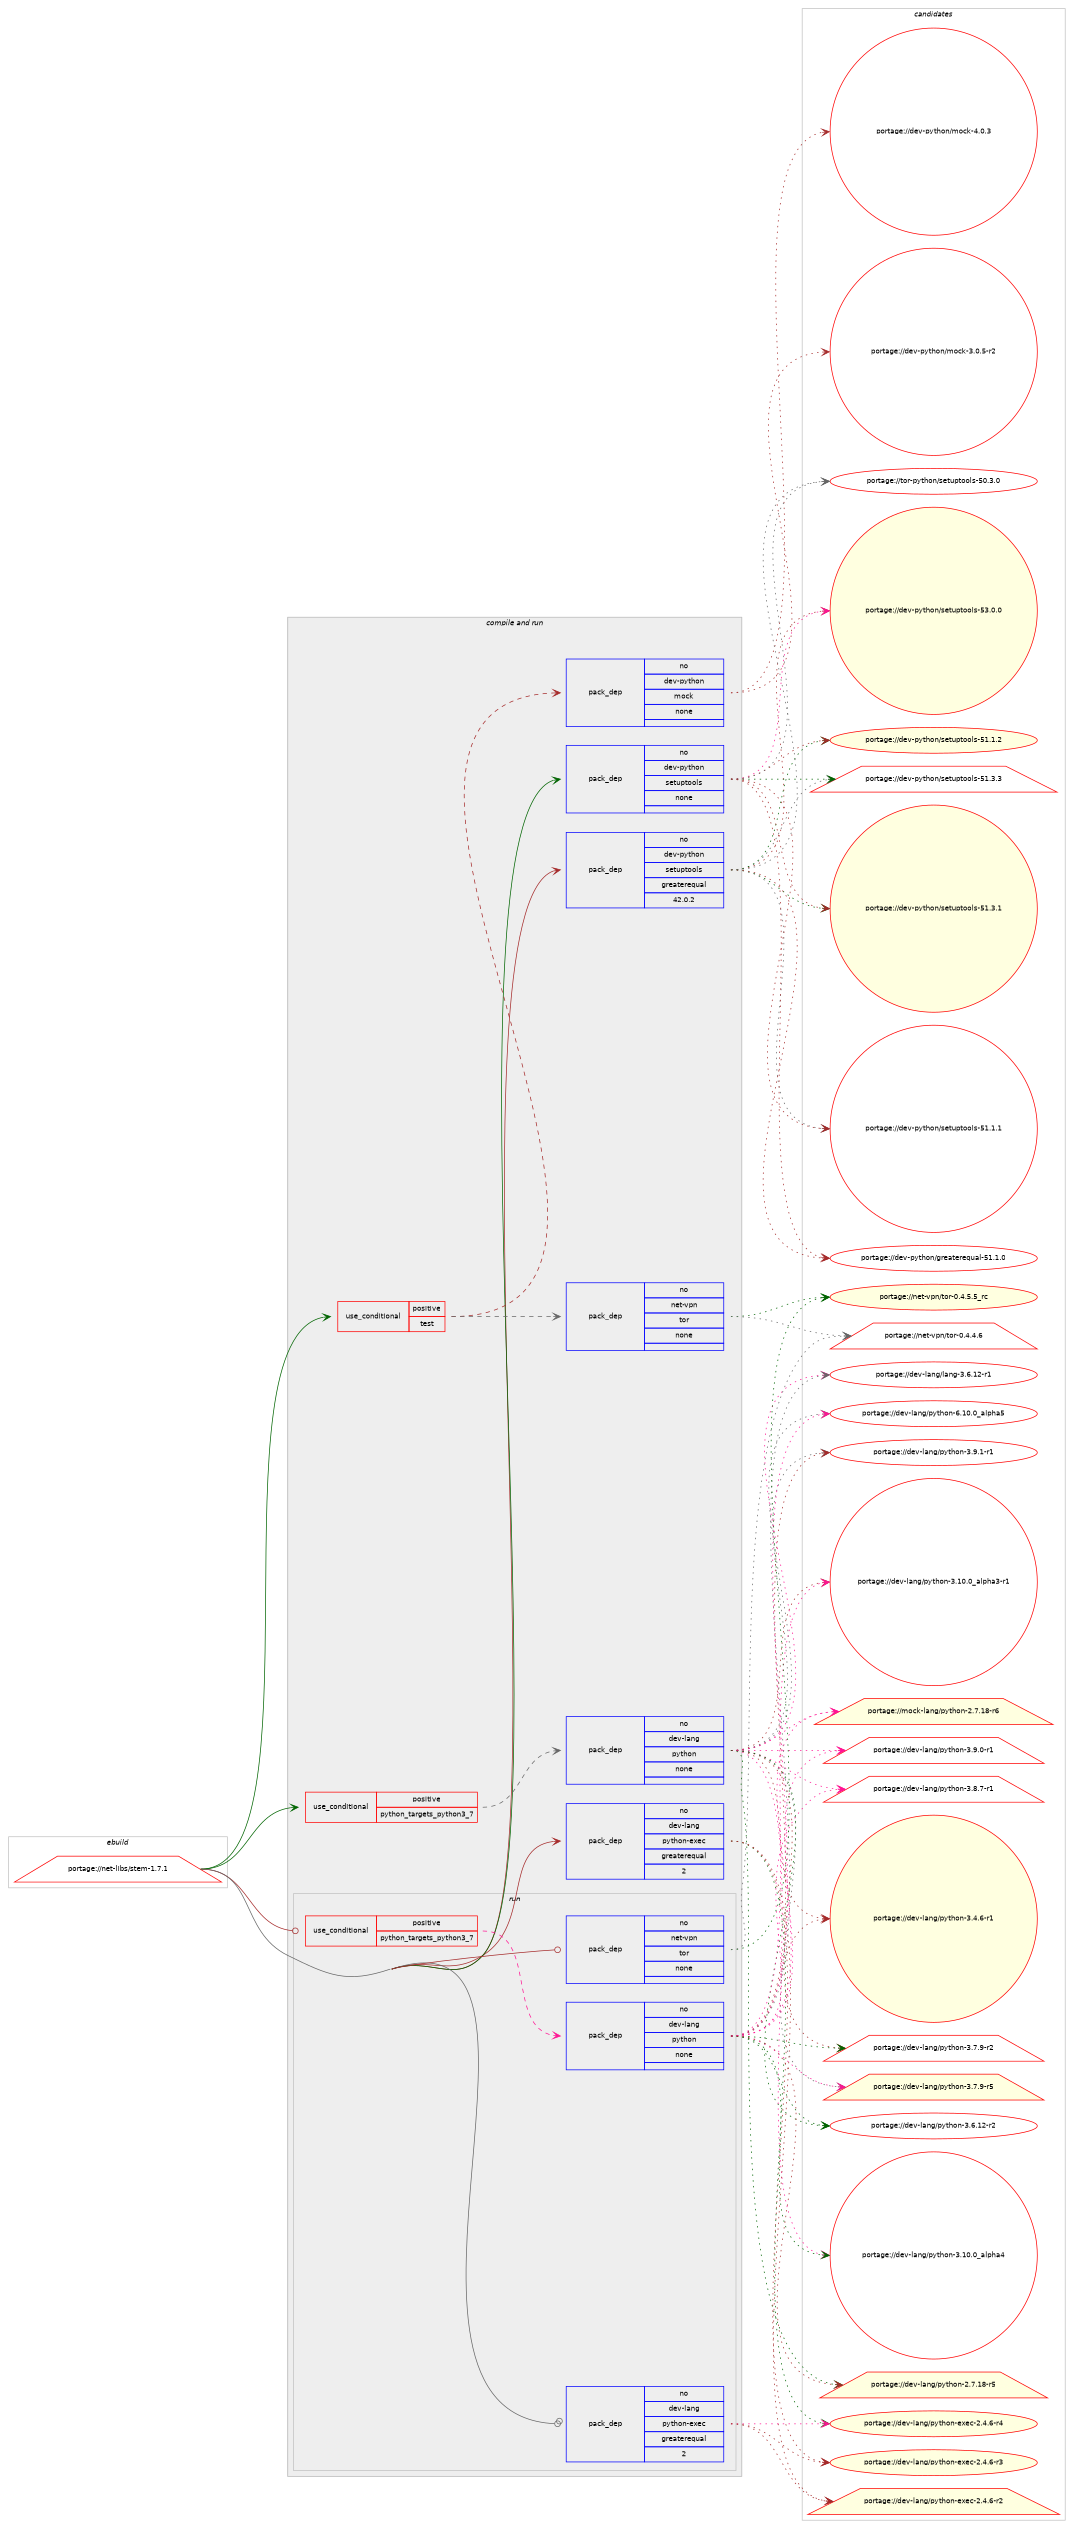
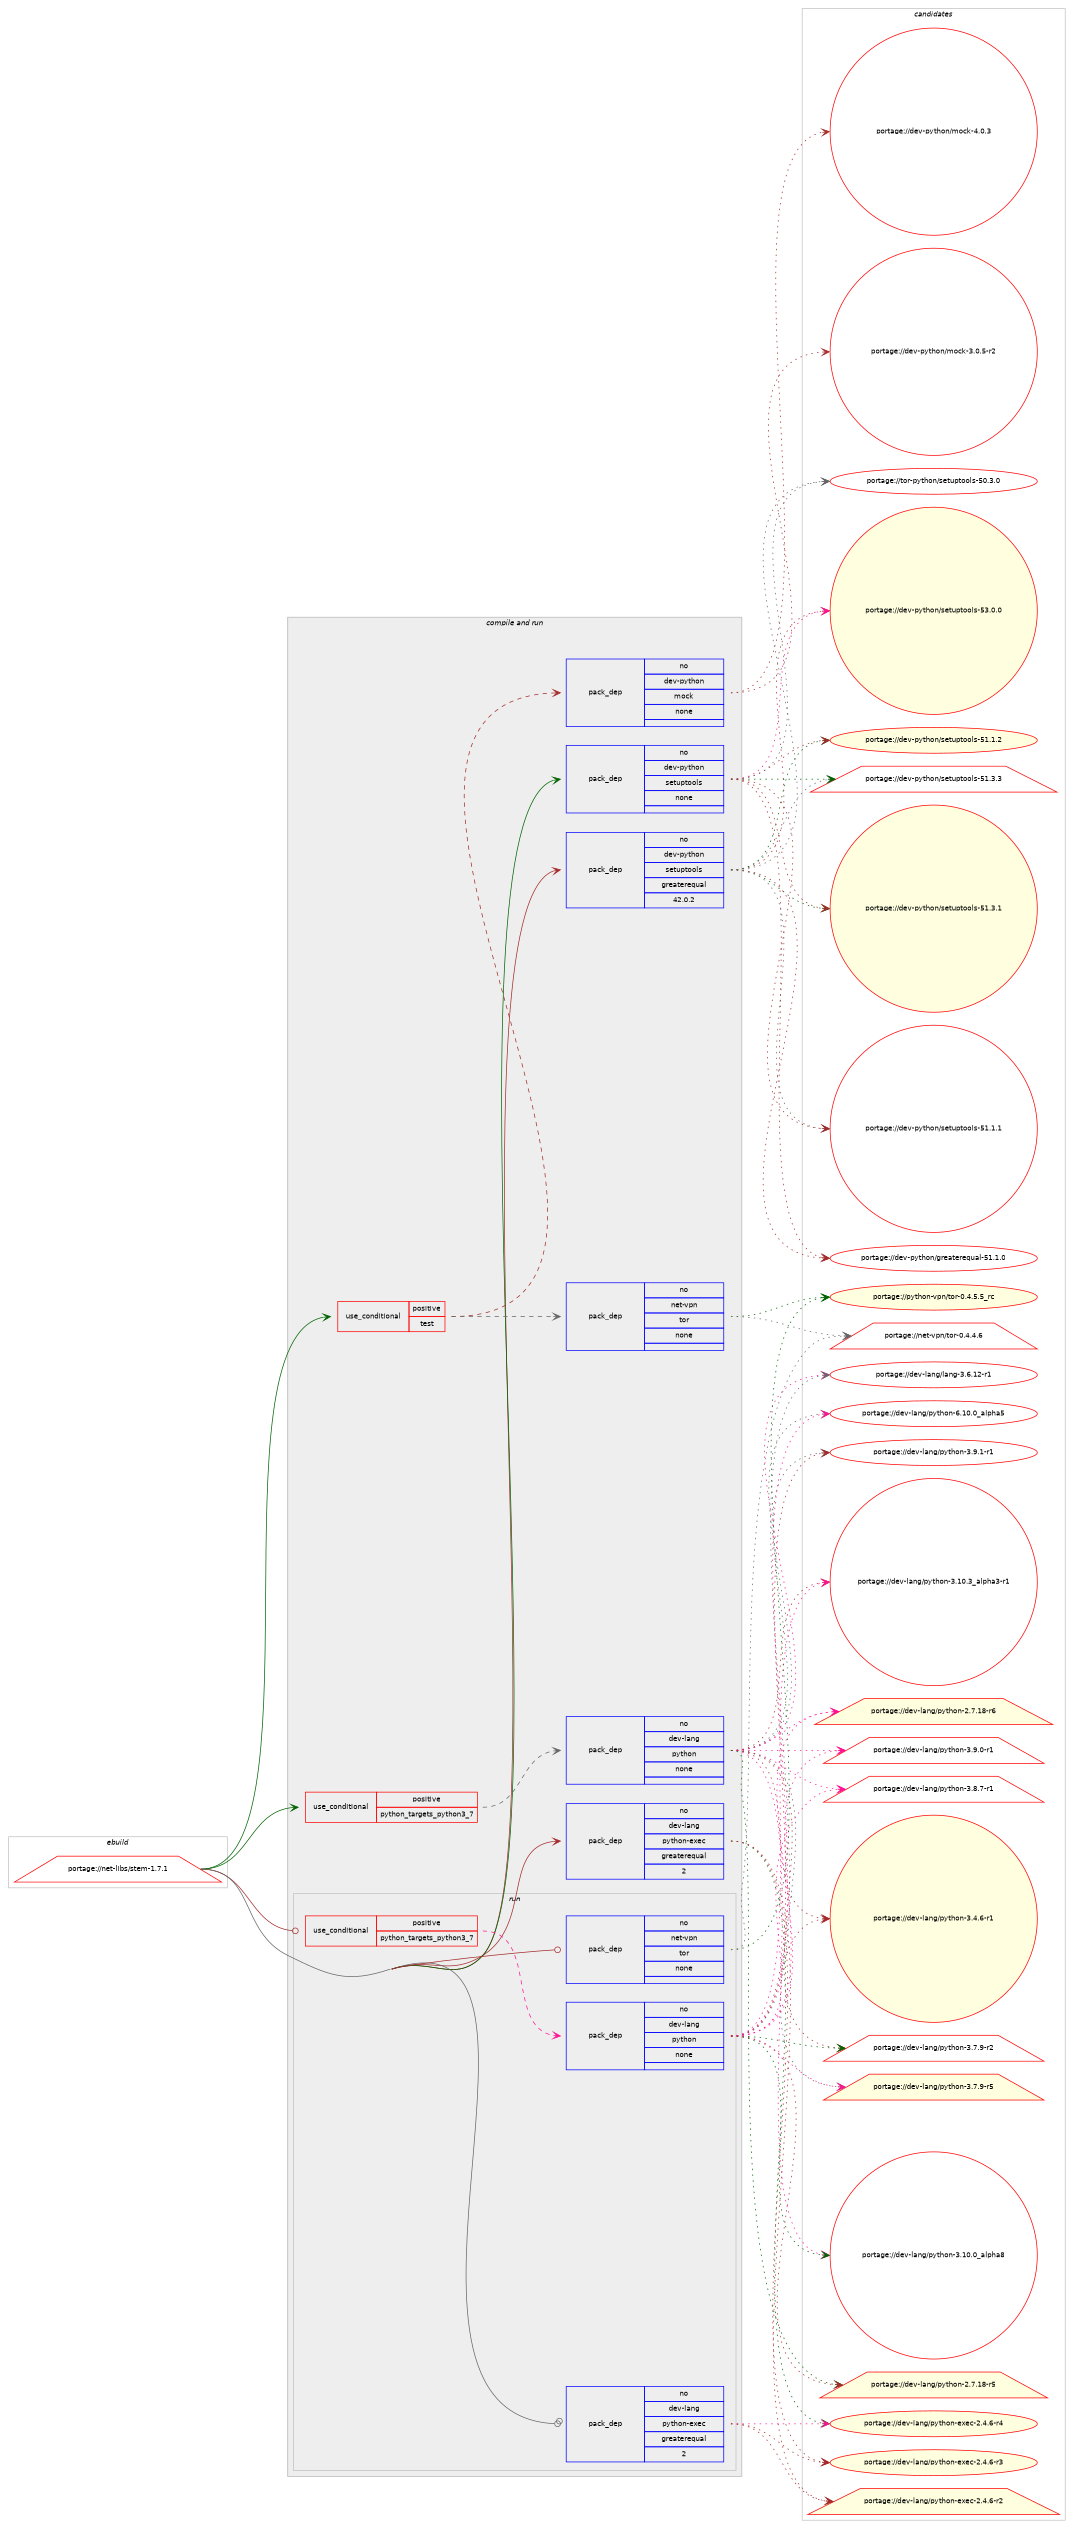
  digraph {
    compound=true
    concentrate=true
    fontname=Helvetica
    fontsize=10
    newrank=true
    rankdir=LR
    ranksep=1.5
    node [color=red fillcolor=white fontname=Helvetica fontsize=10 shape=none style=filled]
    edge [arrowhead=vee color=brown headport=w style=dotted tailport=e weight=100]
    n1 [label="portage://net-libs/stem-1.7.1" shape=trapezium width=4]
    n2 [color=blue label=<<TABLE BORDER="0" CELLBORDER="1" CELLSPACING="0" CELLPADDING="4" WIDTH="220"><TR><TD ROWSPAN="6" CELLPADDING="30">pack_dep</TD></TR><TR><TD WIDTH="110">no</TD></TR><TR><TD>dev-lang</TD></TR><TR><TD>python</TD></TR><TR><TD>none</TD></TR><TR><TD></TD></TR></TABLE>> fillcolor="" style=""]
    n3 [label=<<TABLE BORDER="0" CELLBORDER="1" CELLSPACING="0" CELLPADDING="4"><TR><TD ROWSPAN="3" CELLPADDING="10">use_conditional</TD></TR><TR><TD>positive</TD></TR><TR><TD>python_targets_python3_7</TD></TR></TABLE>> fillcolor="" style=""]
    n4 [color=blue label=<<TABLE BORDER="0" CELLBORDER="1" CELLSPACING="0" CELLPADDING="4" WIDTH="220"><TR><TD ROWSPAN="6" CELLPADDING="30">pack_dep</TD></TR><TR><TD WIDTH="110">no</TD></TR><TR><TD>dev-python</TD></TR><TR><TD>mock</TD></TR><TR><TD>none</TD></TR><TR><TD></TD></TR></TABLE>> fillcolor="" style=""]
    n5 [color=blue label=<<TABLE BORDER="0" CELLBORDER="1" CELLSPACING="0" CELLPADDING="4" WIDTH="220"><TR><TD ROWSPAN="6" CELLPADDING="30">pack_dep</TD></TR><TR><TD WIDTH="110">no</TD></TR><TR><TD>net-vpn</TD></TR><TR><TD>tor</TD></TR><TR><TD>none</TD></TR><TR><TD></TD></TR></TABLE>> fillcolor="" style=""]
    n6 [label=<<TABLE BORDER="0" CELLBORDER="1" CELLSPACING="0" CELLPADDING="4"><TR><TD ROWSPAN="3" CELLPADDING="10">use_conditional</TD></TR><TR><TD>positive</TD></TR><TR><TD>test</TD></TR></TABLE>> fillcolor="" style=""]
    n7 [color=blue label=<<TABLE BORDER="0" CELLBORDER="1" CELLSPACING="0" CELLPADDING="4" WIDTH="220"><TR><TD ROWSPAN="6" CELLPADDING="30">pack_dep</TD></TR><TR><TD WIDTH="110">no</TD></TR><TR><TD>dev-lang</TD></TR><TR><TD>python-exec</TD></TR><TR><TD>greaterequal</TD></TR><TR><TD>2</TD></TR></TABLE>> fillcolor="" style=""]
    n8 [color=blue label=<<TABLE BORDER="0" CELLBORDER="1" CELLSPACING="0" CELLPADDING="4" WIDTH="220"><TR><TD ROWSPAN="6" CELLPADDING="30">pack_dep</TD></TR><TR><TD WIDTH="110">no</TD></TR><TR><TD>dev-python</TD></TR><TR><TD>setuptools</TD></TR><TR><TD>greaterequal</TD></TR><TR><TD>42.0.2</TD></TR></TABLE>> fillcolor="" style=""]
    n9 [color=blue label=<<TABLE BORDER="0" CELLBORDER="1" CELLSPACING="0" CELLPADDING="4" WIDTH="220"><TR><TD ROWSPAN="6" CELLPADDING="30">pack_dep</TD></TR><TR><TD WIDTH="110">no</TD></TR><TR><TD>dev-python</TD></TR><TR><TD>setuptools</TD></TR><TR><TD>none</TD></TR><TR><TD></TD></TR></TABLE>> fillcolor="" style=""]
    n10 [color=blue label=<<TABLE BORDER="0" CELLBORDER="1" CELLSPACING="0" CELLPADDING="4" WIDTH="220"><TR><TD ROWSPAN="6" CELLPADDING="30">pack_dep</TD></TR><TR><TD WIDTH="110">no</TD></TR><TR><TD>dev-lang</TD></TR><TR><TD>python</TD></TR><TR><TD>none</TD></TR><TR><TD></TD></TR></TABLE>> fillcolor="" style=""]
    n11 [label=<<TABLE BORDER="0" CELLBORDER="1" CELLSPACING="0" CELLPADDING="4"><TR><TD ROWSPAN="3" CELLPADDING="10">use_conditional</TD></TR><TR><TD>positive</TD></TR><TR><TD>python_targets_python3_7</TD></TR></TABLE>> fillcolor="" style=""]
    n12 [color=blue label=<<TABLE BORDER="0" CELLBORDER="1" CELLSPACING="0" CELLPADDING="4" WIDTH="220"><TR><TD ROWSPAN="6" CELLPADDING="30">pack_dep</TD></TR><TR><TD WIDTH="110">no</TD></TR><TR><TD>dev-lang</TD></TR><TR><TD>python-exec</TD></TR><TR><TD>greaterequal</TD></TR><TR><TD>2</TD></TR></TABLE>> fillcolor="" style=""]
    n13 [color=blue label=<<TABLE BORDER="0" CELLBORDER="1" CELLSPACING="0" CELLPADDING="4" WIDTH="220"><TR><TD ROWSPAN="6" CELLPADDING="30">pack_dep</TD></TR><TR><TD WIDTH="110">no</TD></TR><TR><TD>net-vpn</TD></TR><TR><TD>tor</TD></TR><TR><TD>none</TD></TR><TR><TD></TD></TR></TABLE>> fillcolor="" style=""]
    n14 [label="portage://dev-lang/python-3.9.1-r1" shape=ellipse width=4]
    n15 [label="portage://dev-lang/python-3.9.0-r1" shape=trapezium width=4]
    n16 [label="portage://dev-lang/python-3.8.7-r1" shape=trapezium width=4]
    n17 [fillcolor=lightyellow label="portage://dev-lang/python-3.4.6-r1" shape=circle width=4]
    n18 [label="portage://dev-lang/python-3.7.9-r2" shape=trapezium width=4]
    n19 [fillcolor=lightyellow label="portage://dev-lang/python-3.7.9-r5" shape=trapezium width=4]
-   n20 [label="portage://dev-lang/python-3.6.12-r2" shape=ellipse width=4]
    n21 [label="portage://dev-lang/lang-3.6.12-r1" shape=ellipse width=4]
    n22 [label="portage://dev-lang/python-6.10.0_alpha5" shape=ellipse width=4]
-   n23 [label="portage://dev-lang/python-3.10.0_alpha4" shape=circle width=4]
-   n24 [label="portage://dev-lang/python-3.10.0_alpha3-r1" shape=circle width=4]
-   n25 [fillcolor=lightyellow label="portage://mock-lang/python-2.7.18-r6" shape=trapezium width=4]
+   n23 [label="portage://dev-lang/python-3.10.0_alpha8" shape=circle width=4]
+   n24 [label="portage://dev-lang/python-3.10.3_alpha3-r1" shape=circle width=4]
+   n25 [fillcolor=lightyellow label="portage://dev-lang/python-2.7.18-r6" shape=trapezium width=4]
    n26 [fillcolor=lightyellow label="portage://dev-lang/python-2.7.18-r5" shape=trapezium width=4]
    n27 [label="portage://dev-python/mock-4.0.3" shape=circle width=4]
    n28 [label="portage://dev-python/mock-3.0.5-r2" shape=circle width=4]
-   n29 [fillcolor=lightyellow label="portage://net-vpn/tor-0.4.5.5_rc" shape=ellipse width=4]
+   n29 [fillcolor=lightyellow label="portage://python-vpn/tor-0.4.5.5_rc" shape=ellipse width=4]
    n30 [label="portage://net-vpn/tor-0.4.4.6" shape=trapezium width=4]
    n31 [fillcolor=lightyellow label="portage://dev-lang/python-exec-2.4.6-r4" shape=ellipse width=4]
    n32 [fillcolor=lightyellow label="portage://dev-lang/python-exec-2.4.6-r3" shape=ellipse width=4]
    n33 [fillcolor=lightyellow label="portage://dev-lang/python-exec-2.4.6-r2" shape=trapezium width=4]
    n34 [fillcolor=lightyellow label="portage://dev-python/setuptools-53.0.0" shape=circle width=4]
    n35 [label="portage://dev-python/setuptools-51.3.3" shape=trapezium width=4]
    n36 [fillcolor=lightyellow label="portage://dev-python/setuptools-51.3.1" shape=circle width=4]
    n37 [fillcolor=lightyellow label="portage://dev-python/setuptools-51.1.2" shape=ellipse width=4]
    n38 [label="portage://dev-python/setuptools-51.1.1" shape=circle width=4]
    n39 [label="portage://dev-python/greaterequal-51.1.0" shape=ellipse width=4]
    n40 [label="portage://tor-python/setuptools-50.3.0" shape=ellipse width=4]
    subgraph cluster_1 {
      color=gray
      label=<<i>dependencies</i>>
      subgraph cluster_2 {
        color=gray
        fillcolor="#eeeeee"
        label=<<i>compile</i>>
        style=filled
        subgraph sub_3 {
          color=gray
          fillcolor="#eeeeee"
          label=<<i>compile</i>>
          style=filled
          n3
          subgraph sub_4 {
            color=gray
            fillcolor="#eeeeee"
            label=<<i>compile</i>>
            style=filled
            n2
          }
        }
        subgraph sub_5 {
          color=gray
          fillcolor="#eeeeee"
          label=<<i>compile</i>>
          style=filled
          n6
          subgraph sub_6 {
            color=gray
            fillcolor="#eeeeee"
            label=<<i>compile</i>>
            style=filled
            n4
          }
          subgraph sub_7 {
            color=gray
            fillcolor="#eeeeee"
            label=<<i>compile</i>>
            style=filled
            n5
          }
        }
        subgraph sub_8 {
          color=gray
          fillcolor="#eeeeee"
          label=<<i>compile</i>>
          style=filled
          n7
        }
        subgraph sub_9 {
          color=gray
          fillcolor="#eeeeee"
          label=<<i>compile</i>>
          style=filled
          n8
        }
        subgraph sub_10 {
          color=gray
          fillcolor="#eeeeee"
          label=<<i>compile</i>>
          style=filled
          n9
        }
      }
      subgraph cluster_11 {
        color=gray
        fillcolor="#eeeeee"
        label=<<i>compile and run</i>>
        style=filled
      }
      subgraph cluster_12 {
        color=gray
        fillcolor="#eeeeee"
        label=<<i>run</i>>
        style=filled
        subgraph sub_13 {
          color=gray
          fillcolor="#eeeeee"
          label=<<i>run</i>>
          style=filled
          n11
          subgraph sub_14 {
            color=gray
            fillcolor="#eeeeee"
            label=<<i>run</i>>
            style=filled
            n10
          }
        }
        subgraph sub_15 {
          color=gray
          fillcolor="#eeeeee"
          label=<<i>run</i>>
          style=filled
          n12
        }
        subgraph sub_16 {
          color=gray
          fillcolor="#eeeeee"
          label=<<i>run</i>>
          style=filled
          n13
        }
      }
    }
    subgraph cluster_17 {
      color=gray
      label=<<i>ebuild</i>>
      rank=same
      n1
    }
    subgraph cluster_18 {
      color=gray
      label=<<i>candidates</i>>
      rank=same
      subgraph sub_19 {
        color=black
        label=<<i>candidates</i>>
        nodesep=1
        rank=same
        n14
        n15
        n16
        n17
        n18
        n19
-       n20
        n21
        n22
        n23
        n24
        n25
        n26
      }
      subgraph sub_20 {
        color=black
        label=<<i>candidates</i>>
        nodesep=1
        rank=same
        n27
        n28
      }
      subgraph sub_21 {
        color=black
        label=<<i>candidates</i>>
        nodesep=1
        rank=same
        n29
        n30
      }
      subgraph sub_22 {
        color=black
        label=<<i>candidates</i>>
        nodesep=1
        rank=same
        n31
        n32
        n33
      }
      subgraph sub_23 {
        color=black
        label=<<i>candidates</i>>
        nodesep=1
        rank=same
        n34
        n35
        n36
        n37
        n38
        n39
        n40
      }
      subgraph sub_24 {
        color=black
        label=<<i>candidates</i>>
        nodesep=1
        rank=same
        n34
        n35
        n36
        n37
        n38
        n39
        n40
      }
      subgraph sub_25 {
        color=black
        label=<<i>candidates</i>>
        nodesep=1
        rank=same
        n14
        n15
        n16
        n17
        n18
        n19
-       n20
        n21
        n22
        n23
        n24
        n25
        n26
      }
      subgraph sub_26 {
        color=black
        label=<<i>candidates</i>>
        nodesep=1
        rank=same
        n31
        n32
        n33
      }
      subgraph sub_27 {
        color=black
        label=<<i>candidates</i>>
        nodesep=1
        rank=same
        n29
        n30
      }
    }
    n1 -> n3 [color=darkgreen style=solid weight=20]
    n1 -> n6 [color=darkgreen style=solid weight=20]
    n1 -> n7 [style=solid weight=20]
    n1 -> n8 [style=solid weight=20]
    n1 -> n9 [color=darkgreen style=solid weight=20]
    n1 -> n11 [arrowhead=odot style=solid weight=20]
    n1 -> n12 [arrowhead=odot color=gray40 style=solid weight=20]
    n1 -> n13 [arrowhead=odot style=solid weight=20]
    n2 -> n14 [color=gray40]
    n2 -> n15 [color=deeppink]
    n2 -> n16 [color=deeppink]
    n2 -> n17
    n2 -> n18
    n2 -> n19 [color=gray40]
-   n2 -> n20 [color=darkgreen]
    n2 -> n21 [color=deeppink]
    n2 -> n22 [color=gray40]
    n2 -> n23 [color=deeppink]
    n2 -> n24
    n2 -> n25 [color=deeppink]
    n2 -> n26 [color=darkgreen]
    n3 -> n2 [color=gray40 style=dashed weight=20]
    n4 -> n27
    n4 -> n28
    n5 -> n29 [color=darkgreen]
    n5 -> n30 [color=gray40]
    n6 -> n4 [style=dashed weight=20]
    n6 -> n5 [color=gray40 style=dashed weight=20]
    n7 -> n31 [color=darkgreen]
    n7 -> n32
    n7 -> n33
    n8 -> n34
    n8 -> n35 [color=gray40]
    n8 -> n36 [color=darkgreen]
    n8 -> n37 [color=darkgreen]
    n8 -> n38 [color=gray40]
    n8 -> n39
    n8 -> n40 [color=gray40]
    n9 -> n34 [color=deeppink]
    n9 -> n35 [color=darkgreen]
    n9 -> n36
    n9 -> n37
    n9 -> n38
    n9 -> n39
    n9 -> n40 [color=gray40]
    n10 -> n14
    n10 -> n15 [color=deeppink]
    n10 -> n16 [color=deeppink]
    n10 -> n17
    n10 -> n18 [color=darkgreen]
    n10 -> n19 [color=deeppink]
-   n10 -> n20 [color=darkgreen]
    n10 -> n21 [color=gray40]
    n10 -> n22 [color=deeppink]
    n10 -> n23 [color=darkgreen]
    n10 -> n24 [color=deeppink]
    n10 -> n25 [color=deeppink]
    n10 -> n26
    n11 -> n10 [color=deeppink style=dashed weight=20]
    n12 -> n31 [color=deeppink]
    n12 -> n32
    n12 -> n33
    n13 -> n29 [color=darkgreen]
    n13 -> n30 [color=gray40]
  }
